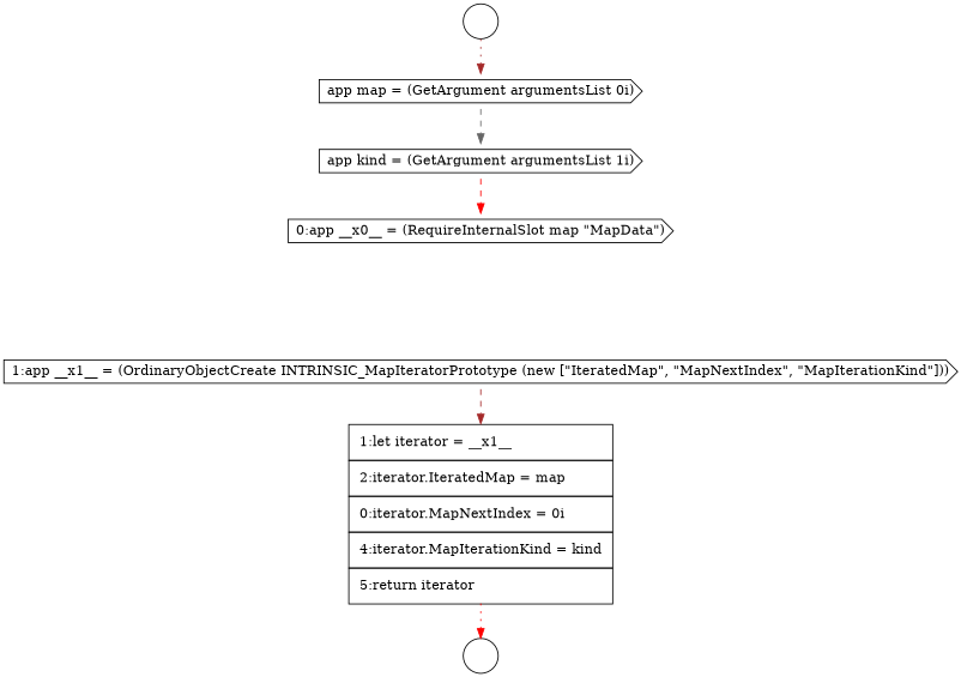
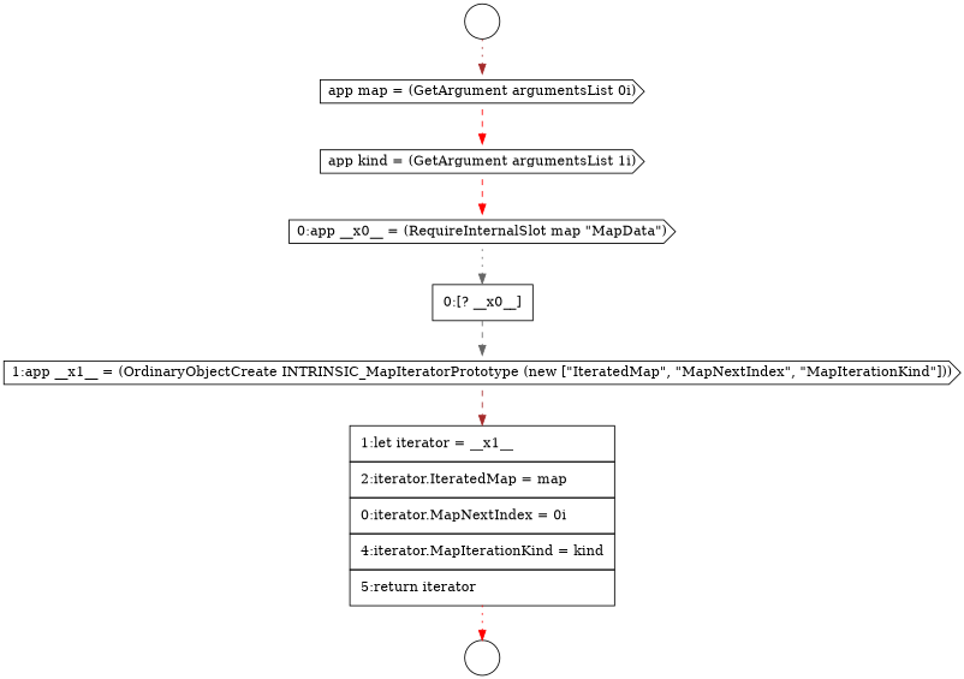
  digraph {
    node [color=black fillcolor=white shape=cds style=filled]
    edge [color=gray40 style=dashed]
    n1 [label=<<font color="black">app kind = (GetArgument argumentsList 1i)</font>>]
    n2 [label=<<font color="black">0:app __x0__ = (RequireInternalSlot map &quot;MapData&quot;)</font>>]
+   n3 [label=<<font color="black">     <table border="0" cellborder="1" cellspacing="0" cellpadding="10">       <tr><td align="left">0:[? __x0__]</td></tr>     </table>   </font>> margin=0 shape=none]
    n4 [label=<<font color="black">app map = (GetArgument argumentsList 0i)</font>>]
    n5 [label=<<font color="black">1:app __x1__ = (OrdinaryObjectCreate INTRINSIC_MapIteratorPrototype (new [&quot;IteratedMap&quot;, &quot;MapNextIndex&quot;, &quot;MapIterationKind&quot;]))</font>>]
    n6 [label=<<font color="black">     <table border="0" cellborder="1" cellspacing="0" cellpadding="10">       <tr><td align="left">1:let iterator = __x1__</td></tr>       <tr><td align="left">2:iterator.IteratedMap = map</td></tr>       <tr><td align="left">0:iterator.MapNextIndex = 0i</td></tr>       <tr><td align="left">4:iterator.MapIterationKind = kind</td></tr>       <tr><td align="left">5:return iterator</td></tr>     </table>   </font>> margin=0 shape=none]
    n7 [label=" " shape=circle]
    n8 [label=" " shape=circle]
    n1 -> n2 [color=red]
-   n4 -> n1
+   n2 -> n3 [style=dotted]
+   n3 -> n5
+   n4 -> n1 [color=red]
    n5 -> n6 [color=brown]
    n6 -> n7 [color=red style=dotted]
    n8 -> n4 [color=brown style=dotted]
  }
